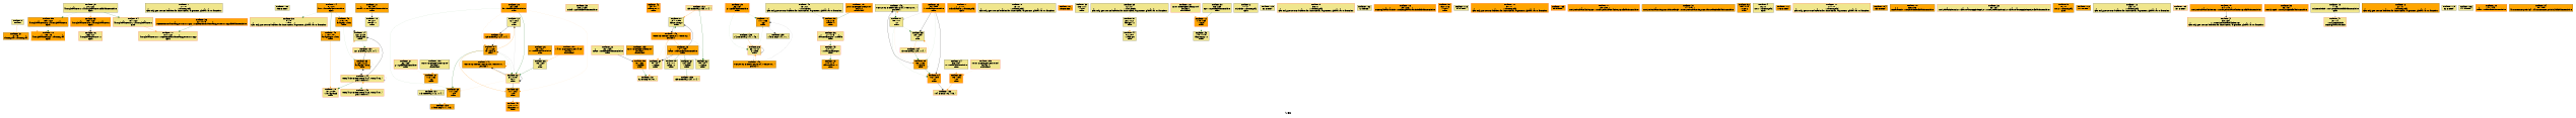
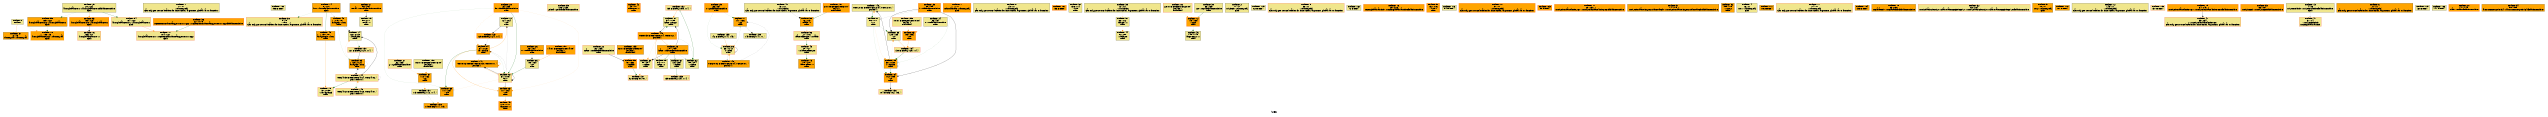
  digraph {
    label=SVFG
    node [color=black fillcolor=khaki shape=record style=filled]
    edge [arrowhead=diamond color=darkorange style=dotted]
    n1 [label="{NodeID: 0\nNullPtr}"]
    n2 [fillcolor=orange label="{NodeID: 37\n2\<--3\ndummyVal\<--dummyVal\n}"]
    n3 [color=red fillcolor=orange label="{NodeID: 78\n185\<--3\nllvm.global_ctors_2\<--dummyVal\nGlob }" style="dotted,filled"]
    n4 [label="{NodeID: 7\n71\<--1\n\<--dummyObj\nCan only get source location for instruction, argument, global var or function.}"]
    n5 [label="{NodeID: 180\n153 = PHI()\n}"]
    n6 [fillcolor=orange label="{NodeID: 14\n8\<--10\nbus\<--bus_field_insensitive\nGlob }"]
    n7 [color=red label="{NodeID: 38\n9\<--8\n\<--bus\nCan only get source location for instruction, argument, global var or function.}"]
    n8 [fillcolor=orange label="{NodeID: 48\n119\<--8\narrayidx\<--bus\nmain\n}"]
    n9 [fillcolor=orange label="{NodeID: 49\n150\<--8\narrayidx23\<--bus\nmain\n}"]
    n10 [label="{NodeID: 74\n120\<--119\n\<--arrayidx\nmain\n}"]
    n11 [fillcolor=orange label="{NodeID: 83\n119\<--121\narrayidx\<--inc\nmain\n}"]
    n12 [color=red label="{NodeID: 75\n151\<--150\n\<--arrayidx23\nmain\n}"]
    n13 [color=red label="{NodeID: 130\n121 = Binary(120, 114, )\n}"]
    n14 [color=red label="{NodeID: 144\nMR_24V_3 = PHI(MR_24V_4, MR_24V_2, )\npts\{100000 \}\n}"]
    n15 [fillcolor=orange label="{NodeID: 21\n50\<--51\nretval\<--retval_field_insensitive\nmain\n}"]
    n16 [label="{NodeID: 79\n50\<--71\nretval\<--\nmain\n}"]
    n17 [color=red fillcolor=orange label="{NodeID: 28\n64\<--65\ni9\<--i9_field_insensitive\nmain\n}"]
    n18 [fillcolor=orange label="{NodeID: 68\n111\<--64\n\<--i9\nmain\n}"]
    n19 [fillcolor=orange label="{NodeID: 69\n117\<--64\n\<--i9\nmain\n}"]
    n20 [label="{NodeID: 70\n124\<--64\n\<--i9\nmain\n}"]
    n21 [color=red label="{NodeID: 82\n64\<--108\ni9\<--\nmain\n}"]
    n22 [fillcolor=orange label="{NodeID: 84\n64\<--125\ni9\<--inc13\nmain\n}"]
    n23 [fillcolor=orange label="{NodeID: 138\n115 = cmp(111, 113, )\n}"]
    n24 [color=red fillcolor=orange label="{NodeID: 45\n118\<--117\nidxprom\<--\nmain\n}"]
    n25 [color=red fillcolor=orange label="{NodeID: 129\n125 = Binary(124, 114, )\n}"]
    n26 [fillcolor=orange label="{NodeID: 147\nMR_18V_2 = PHI(MR_18V_3, MR_18V_1, )\npts\{65 \}\n}"]
    n27 [color=red label="{NodeID: 35\n138\<--139\nprintf\<--printf_field_insensitive\n}"]
    n28 [color=red fillcolor=orange label="{NodeID: 42\n49\<--71\nmain_ret\<--\nmain\n}"]
    n29 [color=red label="{NodeID: 132\n159 = Binary(158, 114, )\n}"]
    n30 [label="{NodeID: 87\n54\<--159\nicase\<--inc27\nmain\n}"]
    n31 [color=red fillcolor=orange label="{NodeID: 145\nMR_8V_3 = PHI(MR_8V_4, MR_8V_2, )\npts\{55 \}\n}"]
    n32 [fillcolor=orange label="{NodeID: 23\n54\<--55\nicase\<--icase_field_insensitive\nmain\n}"]
    n33 [color=red label="{NodeID: 60\n90\<--54\n\<--icase\nmain\n}"]
    n34 [label="{NodeID: 62\n158\<--54\n\<--icase\nmain\n}"]
    n35 [label="{NodeID: 139\n145 = cmp(141, 71, )\n}"]
    n36 [color=red label="{NodeID: 56\n77\<--76\nvbase.offset.ptr\<--vtable\nmain\n}"]
    n37 [color=red label="{NodeID: 43\n78\<--77\n\<--vbase.offset.ptr\nmain\n}"]
    n38 [fillcolor=orange label="{NodeID: 73\n79\<--78\nvbase.offset\<--\nmain\n}"]
    n39 [label="{NodeID: 146\nMR_12V_2 = PHI(MR_12V_4, MR_12V_1, )\npts\{59 \}\n}"]
    n40 [label="{NodeID: 81\n58\<--71\ni\<--\nmain\n}"]
    n41 [color=red fillcolor=orange label="{NodeID: 64\n102\<--58\n\<--i\nmain\n}"]
    n42 [fillcolor=orange label="{NodeID: 85\n58\<--130\ni\<--inc15\nmain\n}"]
    n43 [label="{NodeID: 65\n129\<--58\n\<--i\nmain\n}"]
    n44 [color=red label="{NodeID: 136\n104 = cmp(102, 103, )\n}"]
    n45 [color=red label="{NodeID: 134\n130 = Binary(129, 114, )\n}"]
    n46 [color=red fillcolor=orange label="{NodeID: 63\n103\<--56\n\<--n\nmain\n}"]
    n47 [fillcolor=orange label="{NodeID: 153\n6V_1 = ENCHI(MR_6V_0)\npts\{53 \}\nFun[main]}" style="double,filled"]
    n48 [color=red fillcolor=orange label="{NodeID: 59\n91\<--52\n\<--ncase\nmain\n}"]
    n49 [color=red label="{NodeID: 137\n92 = cmp(90, 91, )\n}"]
    n50 [color=red label="{NodeID: 77\n184\<--22\nllvm.global_ctors_1\<--_GLOBAL__sub_I_tangyouze_1_1.cpp\nGlob }"]
    n51 [color=red fillcolor=orange label="{NodeID: 1\n7\<--1\n__dso_handle\<--dummyObj\nGlob }"]
    n52 [label="{NodeID: 8\n73\<--1\n\<--dummyObj\nCan only get source location for instruction, argument, global var or function.}"]
    n53 [color=red fillcolor=orange label="{NodeID: 181\n156 = PHI()\n}"]
    n54 [label="{NodeID: 15\n20\<--24\nllvm.global_ctors\<--llvm.global_ctors_field_insensitive\nGlob }"]
    n55 [color=red fillcolor=orange label="{NodeID: 53\n183\<--20\nllvm.global_ctors_0\<--llvm.global_ctors\nGlob }"]
    n56 [color=red label="{NodeID: 54\n184\<--20\nllvm.global_ctors_1\<--llvm.global_ctors\nGlob }"]
    n57 [fillcolor=orange label="{NodeID: 55\n185\<--20\nllvm.global_ctors_2\<--llvm.global_ctors\nGlob }"]
    n58 [color=red label="{NodeID: 76\n183\<--21\nllvm.global_ctors_0\<--\nGlob }"]
    n59 [color=red label="{NodeID: 22\n52\<--53\nncase\<--ncase_field_insensitive\nmain\n}"]
    n60 [color=red fillcolor=orange label="{NodeID: 29\n66\<--67\np\<--p_field_insensitive\nmain\n}"]
    n61 [fillcolor=orange label="{NodeID: 71\n141\<--66\n\<--p\nmain\n}"]
    n62 [color=red label="{NodeID: 86\n66\<--142\np\<--dec\nmain\n}"]
    n63 [label="{NodeID: 133\n142 = Binary(141, 143, )\n}"]
    n64 [fillcolor=orange label="{NodeID: 148\nMR_20V_2 = PHI(MR_20V_4, MR_20V_1, )\npts\{67 \}\n}"]
    n65 [color=red fillcolor=orange label="{NodeID: 36\n22\<--179\n_GLOBAL__sub_I_tangyouze_1_1.cpp\<--_GLOBAL__sub_I_tangyouze_1_1.cpp_field_insensitive\n}"]
    n66 [label="{NodeID: 50\n136\<--14\n\<--.str\nmain\n}"]
    n67 [label="{NodeID: 57\n80\<--12\nadd.ptr\<--\nmain\n}"]
    n68 [label="{NodeID: 44\n81\<--80\n\<--add.ptr\nmain\n}"]
    n69 [color=red label="{NodeID: 161\n22V_1 = ENCHI(MR_22V_0)\npts\{69 \}\nFun[main]}" style="double,filled"]
    n70 [color=red fillcolor=orange label="{NodeID: 72\n148\<--68\n\<--x20\nmain\n}"]
    n71 [label="{NodeID: 46\n149\<--148\nidxprom22\<--\nmain\n}"]
    n72 [label="{NodeID: 2\n11\<--1\n_ZSt3cin\<--dummyObj\nGlob }"]
    n73 [label="{NodeID: 175\n82 = PHI()\n}"]
    n74 [color=red label="{NodeID: 9\n96\<--1\n\<--dummyObj\nCan only get source location for instruction, argument, global var or function.}"]
    n75 [label="{NodeID: 182\n72 = PHI()\n}"]
    n76 [color=red fillcolor=orange label="{NodeID: 16\n25\<--26\n__cxx_global_var_init\<--__cxx_global_var_init_field_insensitive\n}"]
    n77 [label="{NodeID: 61\n134\<--54\n\<--icase\nmain\n}"]
    n78 [label="{NodeID: 80\n54\<--71\nicase\<--\nmain\n}"]
    n79 [color=red label="{NodeID: 135\n135 = Binary(134, 114, )\n}"]
    n80 [label="{NodeID: 30\n68\<--69\nx20\<--x20_field_insensitive\nmain\n}"]
    n81 [color=red fillcolor=orange label="{NodeID: 51\n152\<--16\n\<--.str.1\nmain\n}"]
    n82 [fillcolor=orange label="{NodeID: 58\n76\<--13\nvtable\<--\nmain\n}"]
    n83 [color=red label="{NodeID: 155\n10V_1 = ENCHI(MR_10V_0)\npts\{57 \}\nFun[main]}" style="double,filled"]
    n84 [label="{NodeID: 176\n94 = PHI()\n}"]
    n85 [color=red fillcolor=orange label="{NodeID: 10\n97\<--1\n\<--dummyObj\nCan only get source location for instruction, argument, global var or function.}"]
    n86 [color=red fillcolor=orange label="{NodeID: 183\n85 = PHI()\n}"]
    n87 [color=red fillcolor=orange label="{NodeID: 17\n29\<--30\n_ZNSt8ios_base4InitC1Ev\<--_ZNSt8ios_base4InitC1Ev_field_insensitive\n}"]
    n88 [label="{NodeID: 24\n56\<--57\nn\<--n_field_insensitive\nmain\n}"]
    n89 [fillcolor=orange label="{NodeID: 31\n74\<--75\n_ZNSt8ios_base15sync_with_stdioEb\<--_ZNSt8ios_base15sync_with_stdioEb_field_insensitive\n}"]
    n90 [fillcolor=orange label="{NodeID: 52\n155\<--18\n\<--.str.2\nmain\n}"]
    n91 [color=red label="{NodeID: 149\nMR_24V_2 = PHI(MR_24V_3, MR_24V_1, )\npts\{100000 \}\n}"]
    n92 [label="{NodeID: 66\n108\<--60\n\<--x\nmain\n}"]
    n93 [label="{NodeID: 4\n16\<--1\n.str.1\<--dummyObj\nGlob }"]
    n94 [fillcolor=orange label="{NodeID: 177\n106 = PHI()\n}"]
    n95 [color=red label="{NodeID: 11\n114\<--1\n\<--dummyObj\nCan only get source location for instruction, argument, global var or function.}"]
    n96 [fillcolor=orange label="{NodeID: 184\n133 = PHI()\n}"]
    n97 [fillcolor=orange label="{NodeID: 18\n35\<--36\n__cxa_atexit\<--__cxa_atexit_field_insensitive\n}"]
    n98 [color=red fillcolor=orange label="{NodeID: 25\n58\<--59\ni\<--i_field_insensitive\nmain\n}"]
    n99 [color=red label="{NodeID: 32\n83\<--84\n_ZNSt9basic_iosIcSt11char_traitsIcEE3tieEPSo\<--_ZNSt9basic_iosIcSt11char_traitsIcEE3tieEPSo_field_insensitive\n}"]
    n100 [label="{NodeID: 39\n12\<--11\n\<--_ZSt3cin\nCan only get source location for instruction, argument, global var or function.}"]
    n101 [fillcolor=orange label="{NodeID: 67\n112\<--62\n\<--y\nmain\n}"]
    n102 [label="{NodeID: 131\n113 = Binary(112, 114, )\n}"]
    n103 [color=red fillcolor=orange label="{NodeID: 157\n14V_1 = ENCHI(MR_14V_0)\npts\{61 \}\nFun[main]}" style="double,filled"]
    n104 [fillcolor=orange label="{NodeID: 5\n18\<--1\n.str.2\<--dummyObj\nGlob }"]
    n105 [fillcolor=orange label="{NodeID: 178\n107 = PHI()\n}"]
    n106 [label="{NodeID: 12\n143\<--1\n\<--dummyObj\nCan only get source location for instruction, argument, global var or function.}"]
    n107 [color=red label="{NodeID: 185\n137 = PHI()\n}"]
    n108 [color=red fillcolor=orange label="{NodeID: 19\n34\<--40\n_ZNSt8ios_base4InitD1Ev\<--_ZNSt8ios_base4InitD1Ev_field_insensitive\n}"]
    n109 [color=red label="{NodeID: 41\n33\<--34\n\<--_ZNSt8ios_base4InitD1Ev\nCan only get source location for instruction, argument, global var or function.}"]
    n110 [fillcolor=orange label="{NodeID: 26\n60\<--61\nx\<--x_field_insensitive\nmain\n}"]
    n111 [color=red fillcolor=orange label="{NodeID: 33\n86\<--87\n_ZNSirsERi\<--_ZNSirsERi_field_insensitive\n}"]
    n112 [label="{NodeID: 40\n13\<--11\n\<--_ZSt3cin\nCan only get source location for instruction, argument, global var or function.}"]
    n113 [color=red label="{NodeID: 47\n31\<--4\n\<--_ZStL8__ioinit\n__cxx_global_var_init\n}"]
    n114 [color=red fillcolor=orange label="{NodeID: 151\n2V_1 = ENCHI(MR_2V_0)\npts\{1 \}\nFun[main]}" style="double,filled"]
    n115 [label="{NodeID: 158\n16V_1 = ENCHI(MR_16V_0)\npts\{63 \}\nFun[main]}" style="double,filled"]
    n116 [fillcolor=orange label="{NodeID: 6\n21\<--1\n\<--dummyObj\nCan only get source location for instruction, argument, global var or function.}"]
    n117 [label="{NodeID: 179\n32 = PHI()\n}"]
    n118 [label="{NodeID: 13\n4\<--6\n_ZStL8__ioinit\<--_ZStL8__ioinit_field_insensitive\nGlob }"]
    n119 [label="{NodeID: 186\n147 = PHI()\n}"]
    n120 [color=red fillcolor=orange label="{NodeID: 20\n47\<--48\nmain\<--main_field_insensitive\n}"]
    n121 [color=red label="{NodeID: 27\n62\<--63\ny\<--y_field_insensitive\nmain\n}"]
    n122 [fillcolor=orange label="{NodeID: 34\n98\<--99\nllvm.memset.p0i8.i64\<--llvm.memset.p0i8.i64_field_insensitive\n}"]
    n1 -> n2 [arrowhead=odot style=solid]
    n1 -> n3 [arrowhead=box]
    n6 -> n7 [color=darkgreen]
    n6 -> n8 [arrowhead=odot color=black]
    n6 -> n9 [arrowhead=odot color=darkgreen style=solid]
    n8 -> n10 [arrowhead=box color=black]
    n8 -> n11 [arrowhead=odot color=darkgreen]
    n9 -> n12 [style=solid]
    n10 -> n13 [color=darkgreen]
    n11 -> n10
    n11 -> n11 [arrowhead=odot color=black]
    n11 -> n14 [arrowhead=box color=black]
    n13 -> n11 [arrowhead=odot color=black style=solid]
    n14 -> n10 [color=black style=solid]
    n14 -> n11 [color=black]
    n14 -> n12 [arrowhead=box color=darkgreen style=solid]
    n14 -> n14 [arrowhead=odot color=black]
    n14 -> n91 [color=darkgreen]
    n15 -> n16 [color=black style=solid]
    n17 -> n18 [arrowhead=odot color=darkgreen]
    n17 -> n19 [arrowhead=box]
    n17 -> n20 [arrowhead=odot]
    n17 -> n21 [color=darkgreen style=solid]
    n17 -> n22
    n18 -> n23 [arrowhead=box]
    n19 -> n24 [style=solid]
    n20 -> n25 [color=black style=solid]
    n21 -> n18 [arrowhead=odot]
    n21 -> n19 [arrowhead=odot color=black style=solid]
    n21 -> n20 [color=black]
    n21 -> n21 [arrowhead=box color=black style=solid]
    n21 -> n22 [color=black]
    n21 -> n26 [arrowhead=box color=black style=solid]
    n22 -> n18 [color=darkgreen style=solid]
    n22 -> n19 [style=solid]
    n22 -> n20 [arrowhead=odot style=solid]
    n22 -> n21 [arrowhead=box color=darkgreen]
    n22 -> n22
    n22 -> n26 [arrowhead=odot]
    n25 -> n22 [arrowhead=box color=black]
    n26 -> n21 [arrowhead=odot style=solid]
    n26 -> n26 [arrowhead=box style=solid]
    n29 -> n30 [style=solid]
    n30 -> n31 [arrowhead=box color=black style=solid]
    n31 -> n30 [color=darkgreen]
    n31 -> n32 [arrowhead=odot style=solid]
    n31 -> n33
    n31 -> n34 [arrowhead=box color=darkgreen]
    n32 -> n30 [color=black style=solid]
    n32 -> n33 [arrowhead=box color=black style=solid]
    n32 -> n34 [arrowhead=odot color=darkgreen]
    n32 -> n77 [arrowhead=odot color=darkgreen style=solid]
    n32 -> n78 [arrowhead=odot color=darkgreen style=solid]
    n33 -> n49
    n34 -> n29 [arrowhead=odot color=darkgreen style=solid]
    n36 -> n37 [color=darkgreen style=solid]
    n37 -> n38 [color=darkgreen style=solid]
    n39 -> n40 [arrowhead=box color=darkgreen style=solid]
    n40 -> n39 [arrowhead=box]
    n40 -> n41 [arrowhead=box color=darkgreen]
    n40 -> n42 [arrowhead=box]
    n40 -> n43 [color=darkgreen]
    n41 -> n44 [color=black style=solid]
    n42 -> n39 [arrowhead=box color=black style=solid]
    n42 -> n41 [arrowhead=box color=darkgreen style=solid]
    n42 -> n42 [arrowhead=odot color=black]
    n42 -> n43 [arrowhead=box]
    n43 -> n45 [arrowhead=odot style=solid]
    n45 -> n42 [arrowhead=box color=darkgreen style=solid]
-   n46 -> n44 [arrowhead=box style=solid]
+   n46 -> n45 [arrowhead=box style=solid]
    n47 -> n48 [arrowhead=odot]
    n48 -> n49 [color=darkgreen style=solid]
    n54 -> n55 [style=solid]
    n54 -> n56 [color=darkgreen style=solid]
    n54 -> n57 [color=darkgreen]
    n55 -> n58 [arrowhead=box color=black style=solid]
    n56 -> n50 [style=solid]
    n57 -> n3 [arrowhead=box color=darkgreen]
    n59 -> n48 [arrowhead=box color=black style=solid]
    n60 -> n61 [color=darkgreen]
    n60 -> n62 [arrowhead=box color=darkgreen]
    n61 -> n35 [color=black]
    n61 -> n63 [arrowhead=odot]
    n62 -> n61 [arrowhead=odot color=darkgreen]
    n62 -> n62 [arrowhead=odot color=black style=solid]
    n62 -> n64 [arrowhead=odot color=black]
    n63 -> n62 [arrowhead=odot style=solid]
    n64 -> n61 [color=black]
    n64 -> n62 [arrowhead=box style=solid]
    n65 -> n50 [color=darkgreen style=solid]
    n67 -> n68 [arrowhead=box]
    n69 -> n70
    n70 -> n71 [color=darkgreen]
    n77 -> n79 [arrowhead=odot color=darkgreen style=solid]
    n78 -> n31 [arrowhead=odot style=solid]
    n80 -> n70 [arrowhead=odot color=darkgreen style=solid]
    n82 -> n36 [arrowhead=odot]
    n83 -> n46
    n88 -> n46
    n91 -> n14 [arrowhead=box]
    n92 -> n21 [color=darkgreen style=solid]
    n98 -> n40 [arrowhead=odot color=black]
    n98 -> n41 [color=black style=solid]
    n98 -> n42 [arrowhead=odot color=darkgreen]
    n98 -> n43 [arrowhead=box color=black style=solid]
    n100 -> n67 [arrowhead=odot]
    n101 -> n102 [arrowhead=box]
    n102 -> n23 [arrowhead=odot color=darkgreen]
    n103 -> n92 [style=solid]
    n108 -> n109 [color=black style=solid]
    n110 -> n92 [color=black]
    n112 -> n82 [arrowhead=box color=black]
    n114 -> n82 [arrowhead=odot color=darkgreen style=solid]
    n115 -> n101 [arrowhead=box]
    n118 -> n113 [arrowhead=odot color=black]
    n121 -> n101
  }
